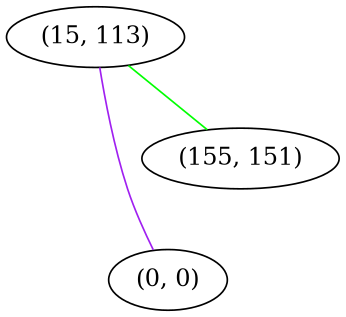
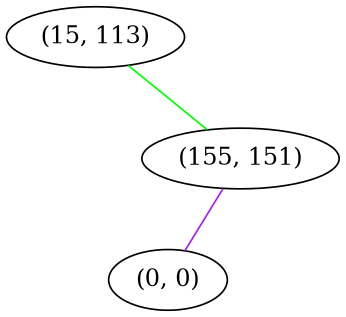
  graph {
    n1 [label="(15, 113)"]
    "(0, 0)"
    "(155, 151)"
-   n1 -- "(0, 0)" [color=purple weight=4]
+   "(155, 151)" -- "(0, 0)" [color=purple weight=4]
    n1 -- "(155, 151)" [color=green weight=2]
  }
